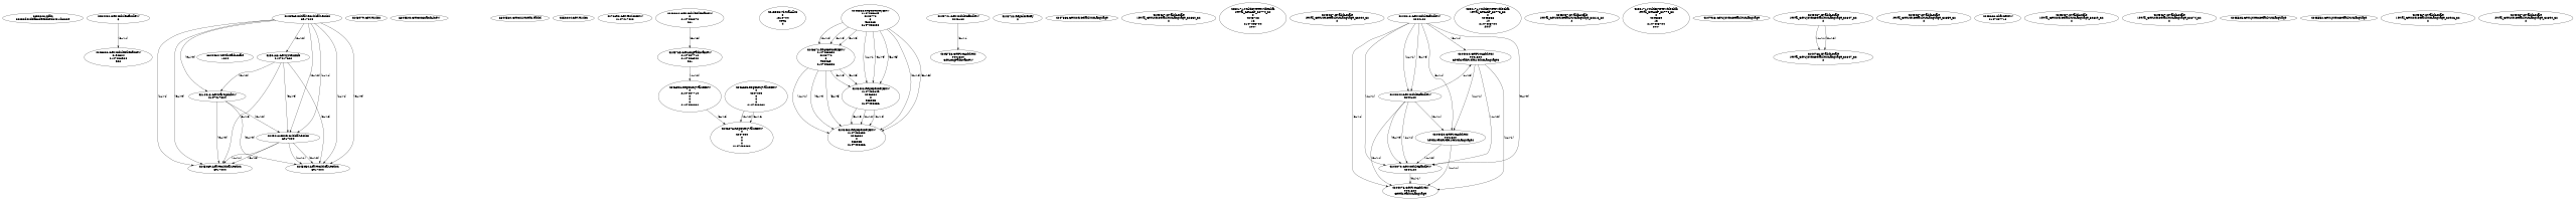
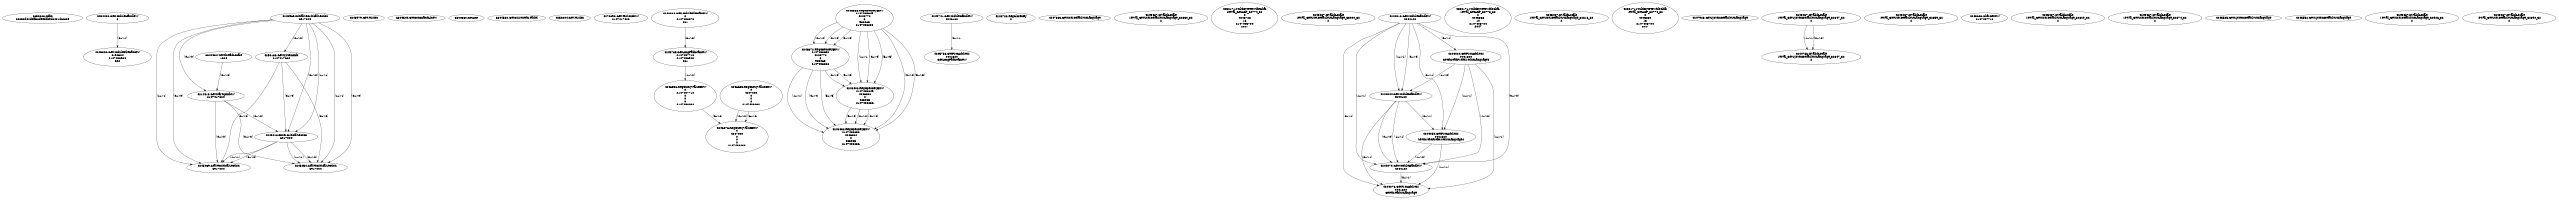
  digraph {
    n1 [label="6850628.main\n00050d42d5ff38d9eddbedc431dc283e"]
    n2 [label="4254480.GetModuleHandleW\n0"]
    n3 [label="4243306.GetModuleFileNameW\n4194304\n2147408904\n522"]
    n4 [label="6844434.SetThreadLocale\n1024"]
    n5 [label="4243965.InitializeCriticalSection\n6917044"]
    n6 [label="4250188.GetSystemInfo\n2147417660"]
    n7 [label="4214413.GetStartupInfoW\n2147417624"]
    n8 [label="4245418.EnterCriticalSection\n6917004"]
    n9 [label="4245469.LeaveCriticalSection\n6917004"]
    n10 [label="4245454.LeaveCriticalSection\n6917004"]
    n11 [label="4243979.GetVersion\n"]
    n12 [label="6844540.GetCommandLineW\n"]
+   n13 [label="6844560.GetACP\n"]
    n14 [label="6844580.GetCurrentThreadId\n"]
    n15 [label="4250204.GetVersion\n"]
    n16 [label="4276690.GetVersionExW\n2147417420"]
    n17 [label="4248064.GetModuleFileNameW\n0\n2147408370\n261"]
    n18 [label="4245785.GetLongPathNameW\n2147407710\n2147406542\n261"]
    n19 [label="4246556.RegQueryValueExW\n0\n2147407710\n0\n0\n0\n2147408232"]
-   n20 [label="4215383.VirtualAlloc\n0\n1310704\n4096\n4"]
    n21 [label="4246338.RegOpenKeyExW\n2147483649\n4246772\n0\n983065\n2147408236"]
    n22 [label="4246372.RegOpenKeyExW\n2147483650\n4246772\n0\n983065\n2147408236"]
    n23 [label="4246402.RegOpenKeyExW\n2147483649\n4246832\n0\n983065\n2147408236"]
    n24 [label="4246432.RegOpenKeyExW\n2147483650\n4246832\n0\n983065\n2147408236"]
    n25 [label="4245741.GetModuleHandleW\n4246160"]
    n26 [label="4245758.GetProcAddress\n9441320\nGetLongPathNameW"]
    n27 [label="4246676.RegQueryValueExW\n0\n4247000\n0\n0\n0\n2147408232"]
    n28 [label="4246635.RegQueryValueExW\n0\n4247000\n0\n0\n0\n2147408232"]
    n29 [label="4246722.RegCloseKey\n0"]
    n30 [label="4247883.GetUserDefaultUILanguage\n"]
    n31 [label="4245487.IsValidLocale\nretval_GetUserDefaultUILanguage_32830_32\n2"]
    n32 [label="4250171.MultiByteToWideChar\nretval_GetACP_32774_32\n0\n4243728\n16\n2147403704\n2047"]
    n33 [label="4245487.IsValidLocale\nretval_GetUserDefaultUILanguage_33000_32\n2"]
    n34 [label="4244018.GetModuleHandleW\n4244120"]
    n35 [label="4244024.GetProcAddress\n9441320\nGetThreadPreferredUILanguages"]
    n36 [label="4244044.GetModuleHandleW\n4244120"]
    n37 [label="4244050.GetProcAddress\n9441320\nSetThreadPreferredUILanguages"]
    n38 [label="4244070.GetModuleHandleW\n4244120"]
    n39 [label="4244076.GetProcAddress\n9441320\nGetThreadUILanguage"]
    n40 [label="4250171.MultiByteToWideChar\nretval_GetACP_32773_32\n0\n4243868\n10\n2147403704\n2047"]
    n41 [label="4245487.IsValidLocale\nretval_GetUserDefaultUILanguage_32816_32\n2"]
    n42 [label="4250171.MultiByteToWideChar\nretval_GetACP_32774_32\n0\n4243880\n13\n2147403704\n2047"]
    n43 [label="4247923.GetSystemDefaultUILanguage\n"]
    n44 [label="4245487.IsValidLocale\nretval_GetSystemDefaultUILanguage_32847_32\n2"]
    n45 [label="4244766.IsValidLocale\nretval_GetSystemDefaultUILanguage_32847_32\n2"]
    n46 [label="4245487.IsValidLocale\nretval_GetUserDefaultUILanguage_32859_32\n2"]
    n47 [label="4245683.CharNextW\n2147407716"]
    n48 [label="4245487.IsValidLocale\nretval_GetUserDefaultUILanguage_32829_32\n2"]
    n49 [label="4245487.IsValidLocale\nretval_GetUserDefaultUILanguage_32874_32\n2"]
    n50 [label="4245525.GetSystemDefaultUILanguage\n"]
    n51 [label="4245552.GetSystemDefaultUILanguage\n"]
    n52 [label="4245487.IsValidLocale\nretval_GetUserDefaultUILanguage_32926_32\n2"]
    n53 [label="4245487.IsValidLocale\nretval_GetUserDefaultUILanguage_32890_32\n2"]
    n2 -> n3 [label="(0-->1)"]
    n5 -> n6 [label="(0-->0)"]
    n5 -> n7 [label="(0-->0)"]
    n5 -> n8 [label="(1-->1)"]
    n5 -> n8 [label="(0-->0)"]
    n5 -> n9 [label="(1-->1)"]
    n5 -> n9 [label="(0-->0)"]
    n5 -> n10 [label="(1-->1)"]
    n5 -> n10 [label="(0-->0)"]
-   n6 -> n7 [label="(0-->0)"]
+   n4 -> n7 [label="(0-->0)"]
    n6 -> n8 [label="(0-->0)"]
    n6 -> n9 [label="(0-->0)"]
    n6 -> n10 [label="(0-->0)"]
    n7 -> n8 [label="(0-->0)"]
    n7 -> n9 [label="(0-->0)"]
    n7 -> n10 [label="(0-->0)"]
    n8 -> n9 [label="(1-->1)"]
    n8 -> n9 [label="(0-->0)"]
    n8 -> n10 [label="(1-->1)"]
    n8 -> n10 [label="(0-->0)"]
    n17 -> n18 [label="(3-->3)"]
    n18 -> n19 [label="(1-->2)"]
    n19 -> n27 [label="(6-->6)"]
    n21 -> n22 [label="(2-->2)"]
    n21 -> n22 [label="(4-->4)"]
    n21 -> n22 [label="(5-->5)"]
    n21 -> n23 [label="(1-->1)"]
    n21 -> n23 [label="(4-->4)"]
    n21 -> n23 [label="(5-->5)"]
    n21 -> n24 [label="(4-->4)"]
    n21 -> n24 [label="(5-->5)"]
    n22 -> n23 [label="(4-->4)"]
    n22 -> n23 [label="(5-->5)"]
    n22 -> n24 [label="(1-->1)"]
    n22 -> n24 [label="(4-->4)"]
    n22 -> n24 [label="(5-->5)"]
    n23 -> n24 [label="(2-->2)"]
    n23 -> n24 [label="(4-->4)"]
    n23 -> n24 [label="(5-->5)"]
    n25 -> n26 [label="(0-->1)"]
    n28 -> n27 [label="(2-->2)"]
    n28 -> n27 [label="(6-->6)"]
    n34 -> n35 [label="(0-->1)"]
    n34 -> n36 [label="(1-->1)"]
    n34 -> n36 [label="(0-->0)"]
    n34 -> n37 [label="(0-->1)"]
    n34 -> n38 [label="(1-->1)"]
    n34 -> n38 [label="(0-->0)"]
    n34 -> n39 [label="(0-->1)"]
-   n36 -> n35 [label="(1-->0)"]
+   n35 -> n36 [label="(1-->0)"]
    n35 -> n37 [label="(1-->1)"]
    n35 -> n38 [label="(1-->0)"]
    n35 -> n39 [label="(1-->1)"]
    n36 -> n37 [label="(0-->1)"]
    n36 -> n38 [label="(1-->1)"]
    n36 -> n38 [label="(0-->0)"]
    n36 -> n39 [label="(0-->1)"]
    n37 -> n38 [label="(1-->0)"]
    n37 -> n39 [label="(1-->1)"]
    n38 -> n39 [label="(0-->1)"]
    n44 -> n45 [label="(1-->1)"]
    n44 -> n45 [label="(2-->2)"]
  }
